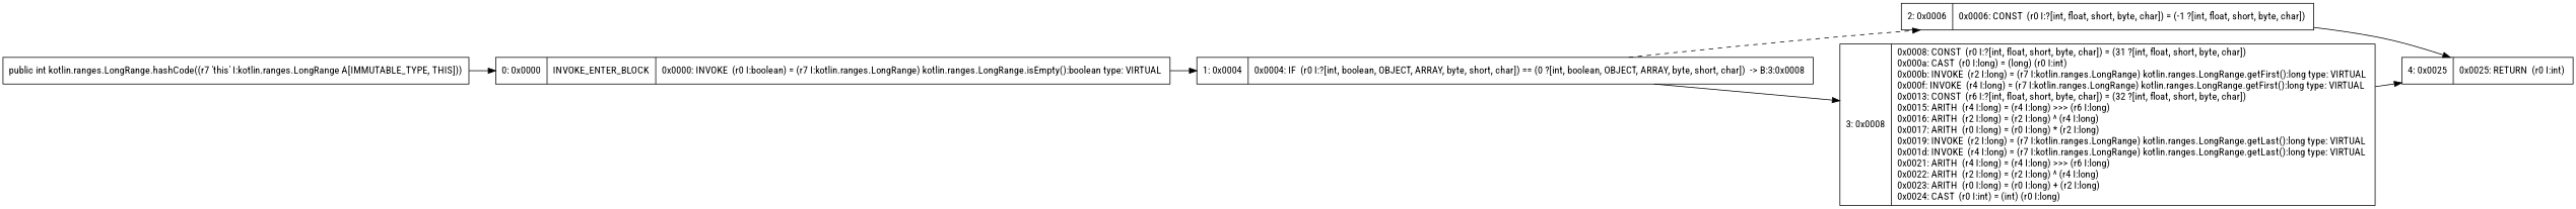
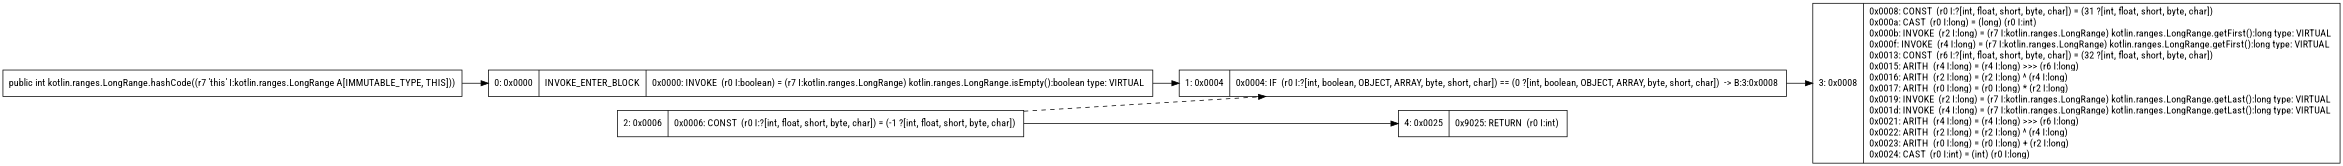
  digraph {
    fontname="Roboto Condensed"
    rankdir=LR
    node [fontname="Roboto Condensed" shape=record]
    edge [fontname="Roboto Condensed"]
    n1 [label="{0\:\ 0x0000|INVOKE_ENTER_BLOCK\l|0x0000: INVOKE  (r0 I:boolean) = (r7 I:kotlin.ranges.LongRange) kotlin.ranges.LongRange.isEmpty():boolean type: VIRTUAL \l}"]
    n2 [label="{1\:\ 0x0004|0x0004: IF  (r0 I:?[int, boolean, OBJECT, ARRAY, byte, short, char]) == (0 ?[int, boolean, OBJECT, ARRAY, byte, short, char])  \-\> B:3:0x0008 \l}"]
    n3 [label="{2\:\ 0x0006|0x0006: CONST  (r0 I:?[int, float, short, byte, char]) = (\-1 ?[int, float, short, byte, char]) \l}"]
    n4 [label="{3\:\ 0x0008|0x0008: CONST  (r0 I:?[int, float, short, byte, char]) = (31 ?[int, float, short, byte, char]) \l0x000a: CAST  (r0 I:long) = (long) (r0 I:int) \l0x000b: INVOKE  (r2 I:long) = (r7 I:kotlin.ranges.LongRange) kotlin.ranges.LongRange.getFirst():long type: VIRTUAL \l0x000f: INVOKE  (r4 I:long) = (r7 I:kotlin.ranges.LongRange) kotlin.ranges.LongRange.getFirst():long type: VIRTUAL \l0x0013: CONST  (r6 I:?[int, float, short, byte, char]) = (32 ?[int, float, short, byte, char]) \l0x0015: ARITH  (r4 I:long) = (r4 I:long) \>\>\> (r6 I:long) \l0x0016: ARITH  (r2 I:long) = (r2 I:long) ^ (r4 I:long) \l0x0017: ARITH  (r0 I:long) = (r0 I:long) * (r2 I:long) \l0x0019: INVOKE  (r2 I:long) = (r7 I:kotlin.ranges.LongRange) kotlin.ranges.LongRange.getLast():long type: VIRTUAL \l0x001d: INVOKE  (r4 I:long) = (r7 I:kotlin.ranges.LongRange) kotlin.ranges.LongRange.getLast():long type: VIRTUAL \l0x0021: ARITH  (r4 I:long) = (r4 I:long) \>\>\> (r6 I:long) \l0x0022: ARITH  (r2 I:long) = (r2 I:long) ^ (r4 I:long) \l0x0023: ARITH  (r0 I:long) = (r0 I:long) + (r2 I:long) \l0x0024: CAST  (r0 I:int) = (int) (r0 I:long) \l}"]
-   n5 [label="{4\:\ 0x0025|0x0025: RETURN  (r0 I:int) \l}"]
+   n5 [label="{4\:\ 0x0025|0x9025: RETURN  (r0 I:int) \l}"]
    n6 [label="{public int kotlin.ranges.LongRange.hashCode((r7 'this' I:kotlin.ranges.LongRange A[IMMUTABLE_TYPE, THIS])) }"]
    n1 -> n2
-   n2 -> n3 [style=dashed]
+   n3 -> n2 [style=dashed]
    n2 -> n4
    n3 -> n5
-   n4 -> n5
    n6 -> n1
  }
